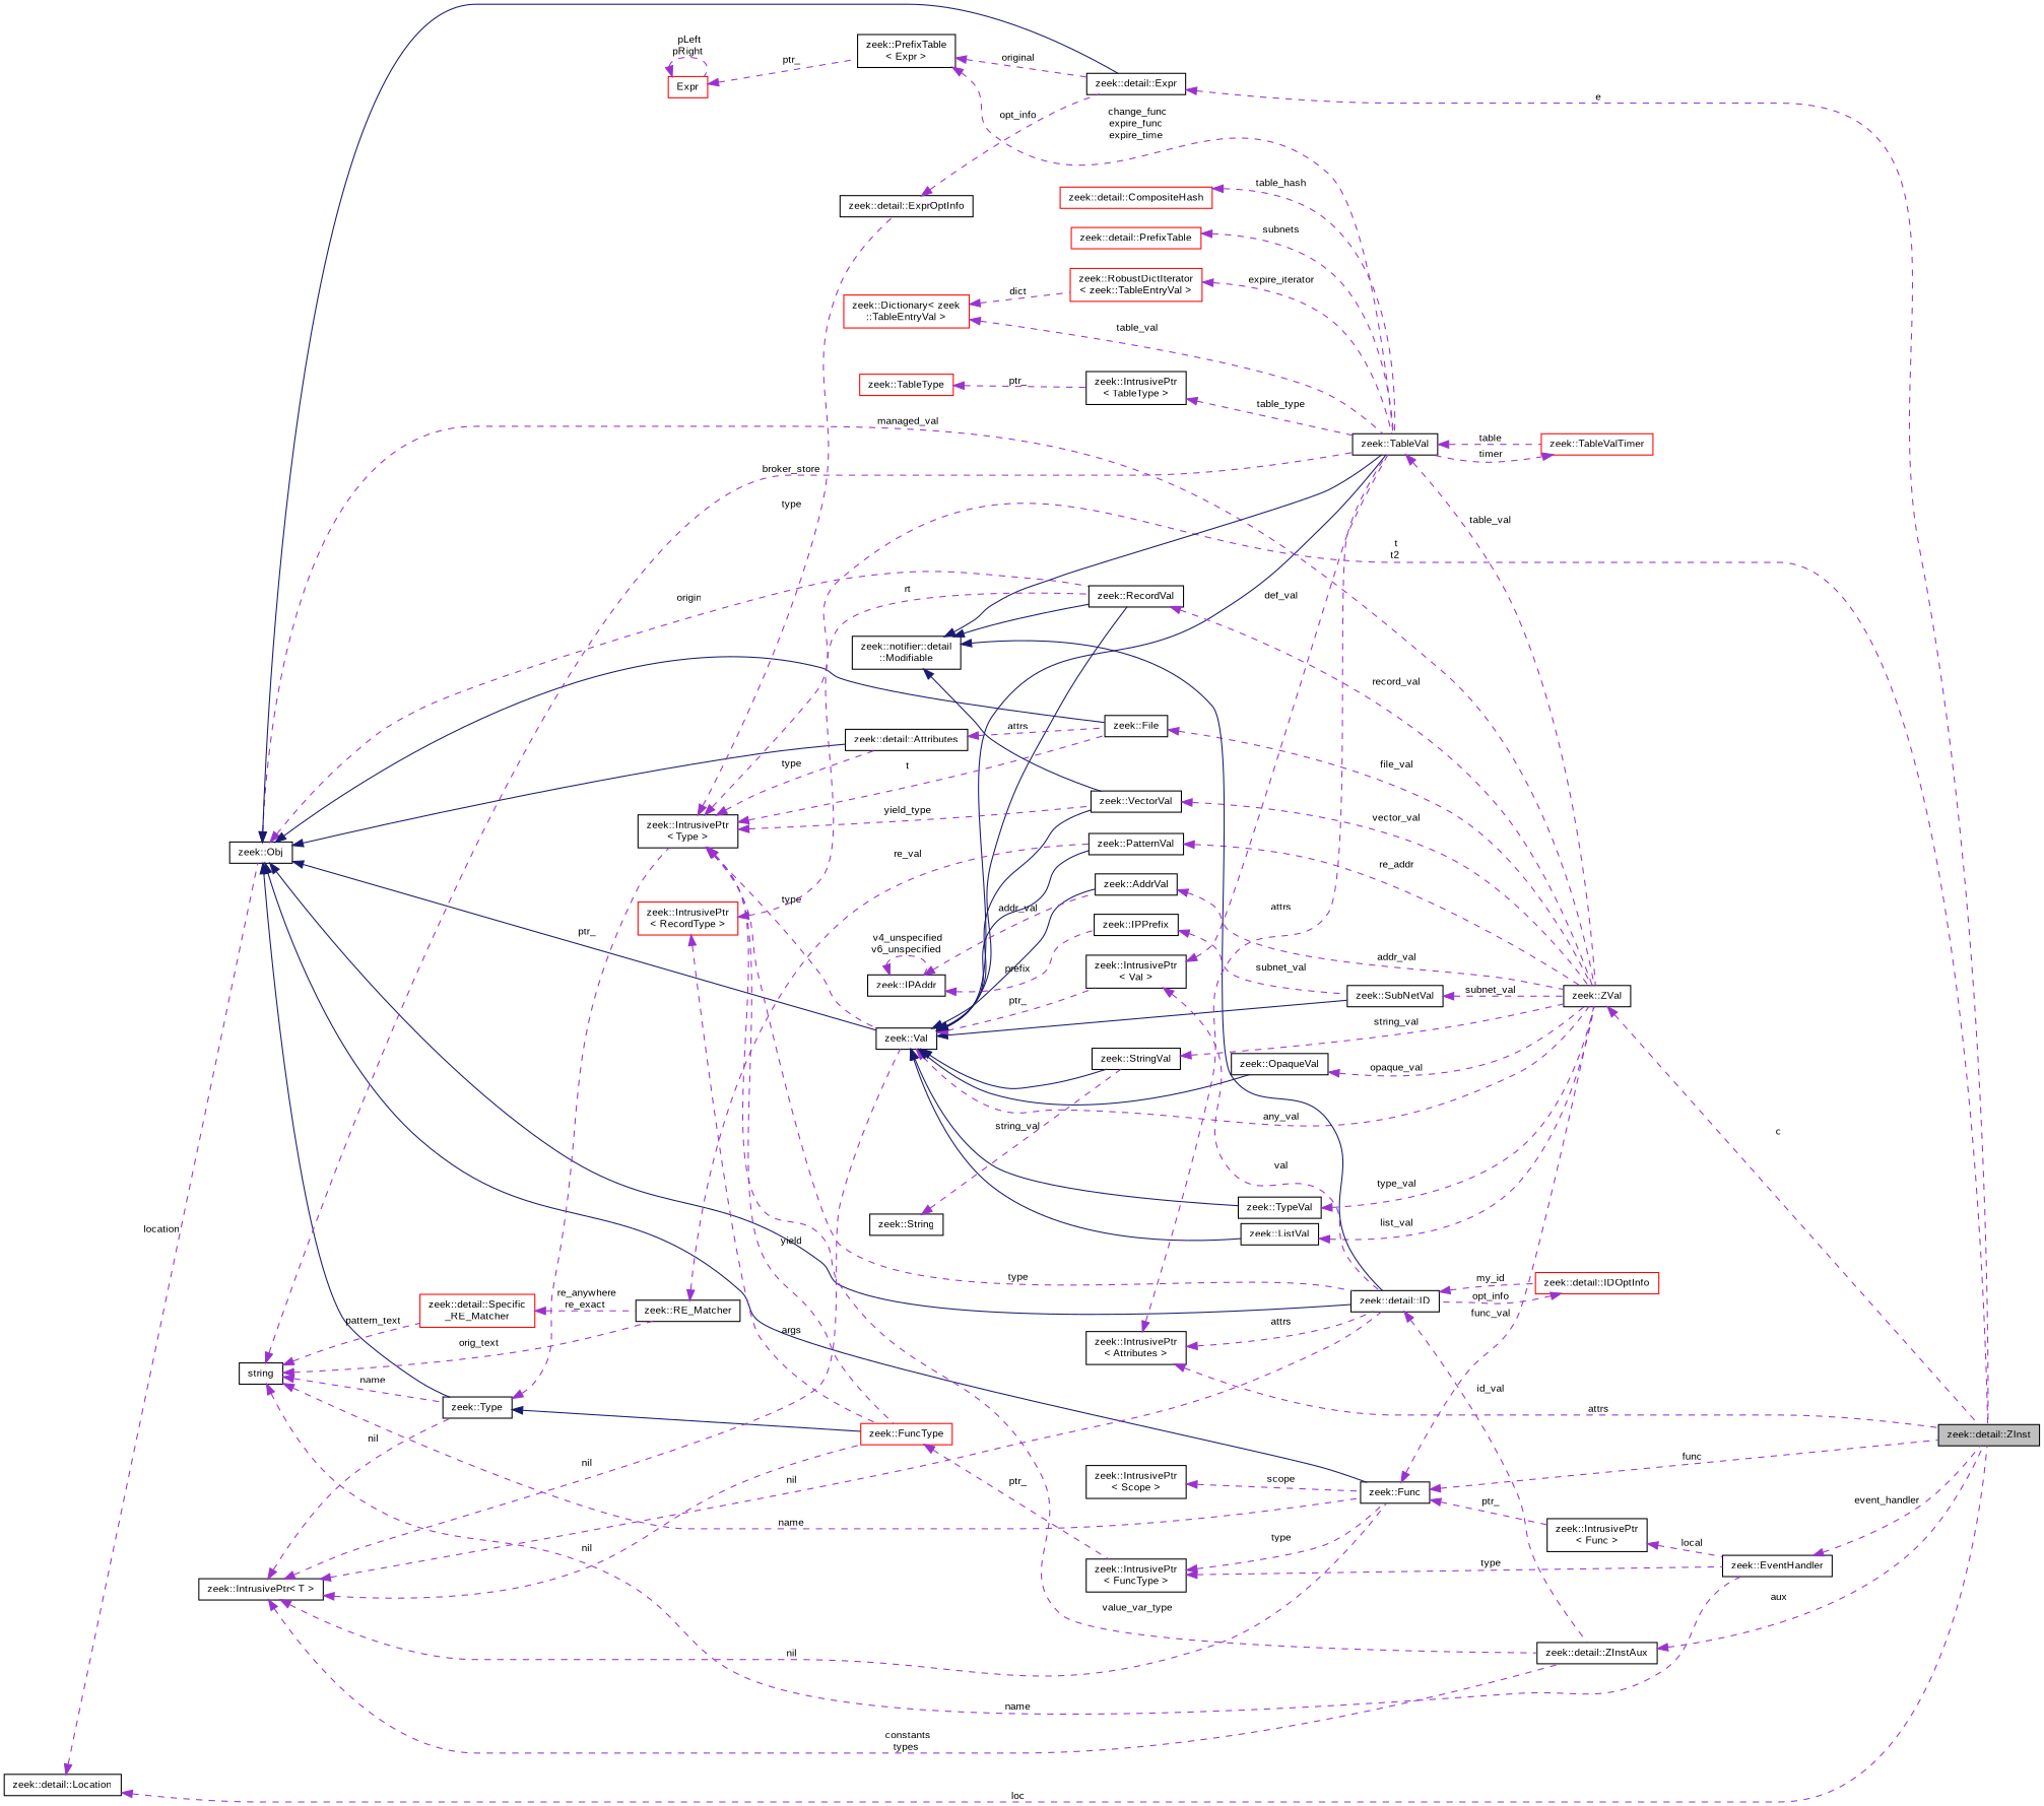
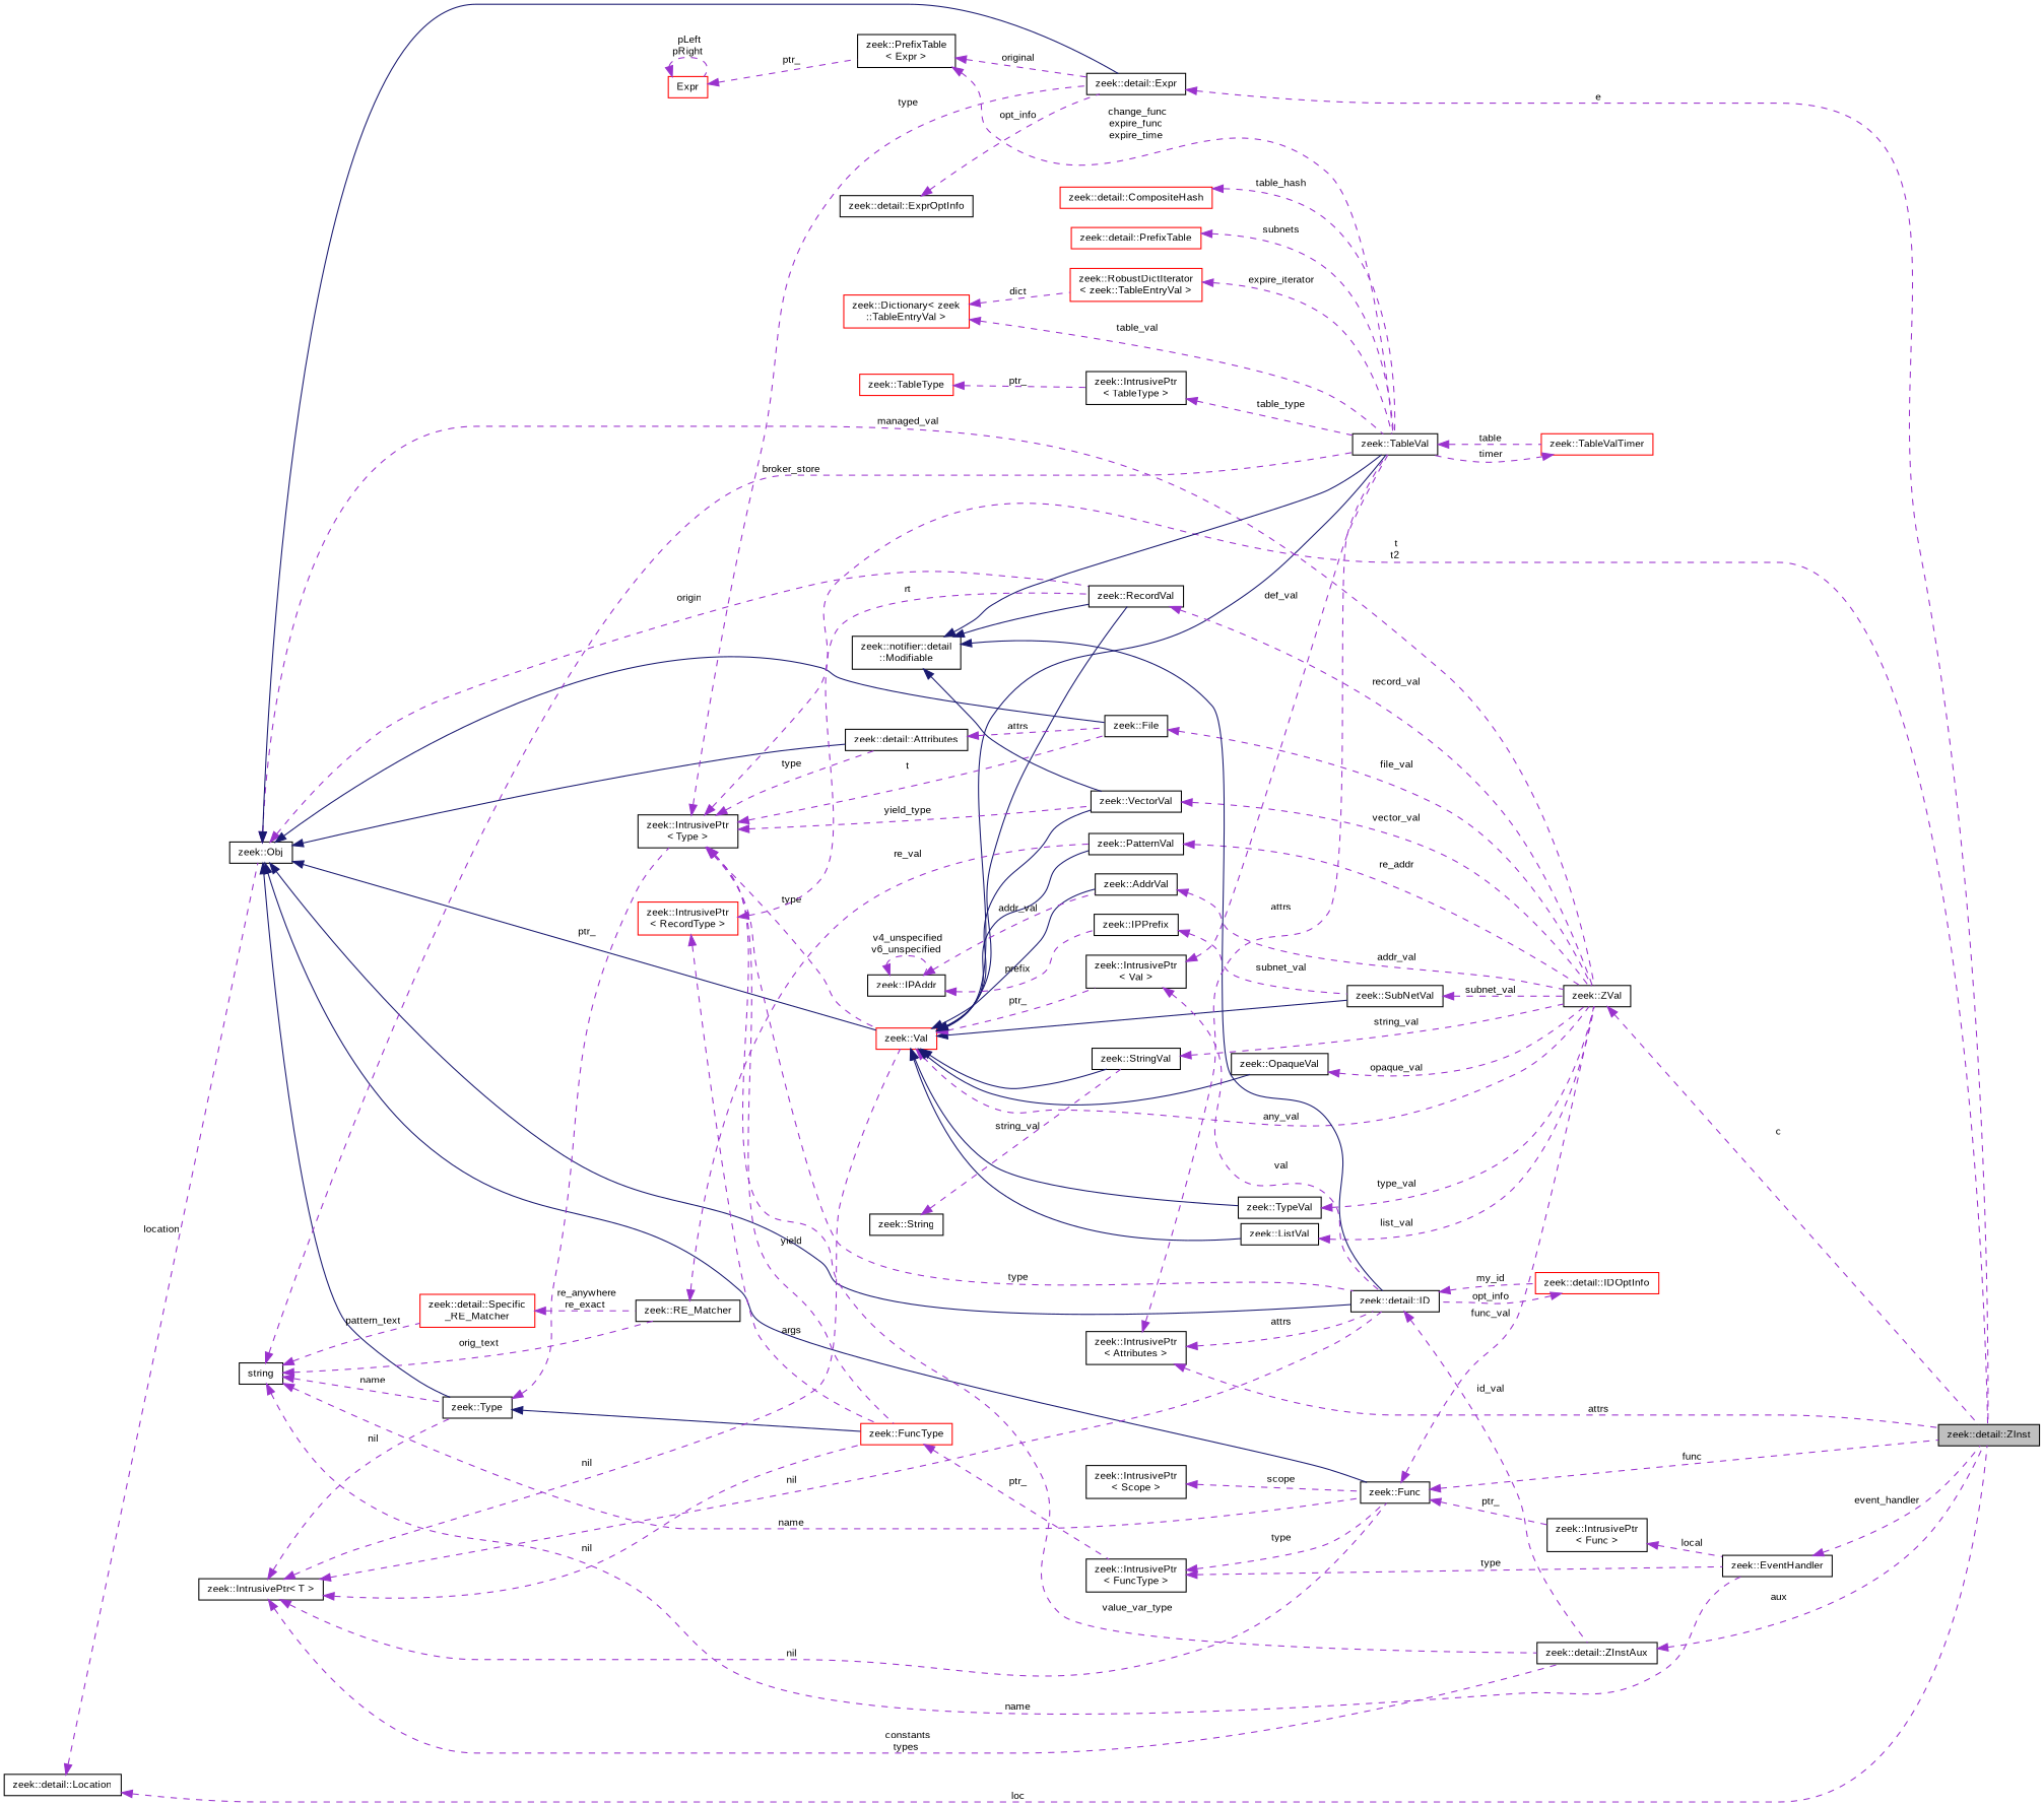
  digraph {
    fontname="Liberation Sans"
    rankdir=LR
    node [color=black fillcolor=white fontname="Liberation Sans" fontsize=10 shape=record style=filled]
    edge [color=darkorchid3 dir=back fontname="Liberation Sans" fontsize=10 labelfontname=Helvetica labelfontsize=10 style=dashed]
    n1 [fillcolor=grey75 fontcolor=black height=0.2 label="zeek::detail::ZInst" width=0.4]
    n2 [height=0.2 label="zeek::ZVal" width=0.4]
    n3 [height=0.2 label="zeek::StringVal" width=0.4]
-   n4 [height=0.2 label="zeek::Val" width=0.4]
+   n4 [color=red height=0.2 label="zeek::Val" width=0.4]
    n5 [height=0.2 label="zeek::AddrVal" width=0.4]
    n6 [height=0.2 label="zeek::SubNetVal" width=0.4]
    n7 [height=0.2 label="zeek::ListVal" width=0.4]
    n8 [height=0.2 label="zeek::OpaqueVal" width=0.4]
    n9 [height=0.2 label="zeek::PatternVal" width=0.4]
    n10 [height=0.2 label="zeek::TableVal" width=0.4]
    n11 [height=0.2 label="zeek::IntrusivePtr\l\< Val \>" width=0.4]
    n12 [height=0.2 label="zeek::RecordVal" width=0.4]
    n13 [height=0.2 label="zeek::VectorVal" width=0.4]
    n14 [height=0.2 label="zeek::TypeVal" width=0.4]
    n15 [color=red height=0.2 label="zeek::TableValTimer" width=0.4]
    n16 [height=0.2 label="zeek::detail::ID" width=0.4]
    n17 [height=0.2 label="zeek::Obj" width=0.4]
    n18 [height=0.2 label="zeek::Type" width=0.4]
    n19 [height=0.2 label="zeek::File" width=0.4]
    n20 [height=0.2 label="zeek::detail::Attributes" width=0.4]
    n21 [height=0.2 label="zeek::Func" width=0.4]
    n22 [height=0.2 label="zeek::detail::Expr" width=0.4]
    n23 [color=red height=0.2 label="zeek::FuncType" width=0.4]
    n24 [height=0.2 label="zeek::IntrusivePtr\l\< Type \>" width=0.4]
    n25 [height=0.2 label="zeek::IntrusivePtr\l\< Func \>" width=0.4]
    n26 [height=0.2 label="zeek::detail::ZInstAux" width=0.4]
    n27 [color=red height=0.2 label="zeek::detail::IDOptInfo" width=0.4]
    n28 [height=0.2 label="zeek::detail::Location" width=0.4]
    n29 [height=0.2 label="zeek::IntrusivePtr\< T \>" width=0.4]
    n30 [height=0.2 label="zeek::IntrusivePtr\l\< FuncType \>" width=0.4]
    n31 [height=0.2 label=string width=0.4]
    n32 [height=0.2 label="zeek::RE_Matcher" width=0.4]
    n33 [color=red height=0.2 label="zeek::detail::Specific\l_RE_Matcher" width=0.4]
    n34 [height=0.2 label="zeek::EventHandler" width=0.4]
    n35 [height=0.2 label="zeek::String" width=0.4]
    n36 [height=0.2 label="zeek::IPAddr" width=0.4]
    n37 [height=0.2 label="zeek::IPPrefix" width=0.4]
    n38 [height=0.2 label="zeek::IntrusivePtr\l\< Scope \>" width=0.4]
    n39 [color=red height=0.2 label="zeek::IntrusivePtr\l\< RecordType \>" width=0.4]
    n40 [height=0.2 label="zeek::notifier::detail\l::Modifiable" width=0.4]
    n41 [height=0.2 label="zeek::IntrusivePtr\l\< TableType \>" width=0.4]
    n42 [color=red height=0.2 label="zeek::TableType" width=0.4]
    n43 [color=red height=0.2 label="zeek::detail::CompositeHash" width=0.4]
    n44 [height=0.2 label="zeek::IntrusivePtr\l\< Attributes \>" width=0.4]
    n45 [height=0.2 label="zeek::PrefixTable\l\< Expr \>" width=0.4]
    n46 [color=red height=0.2 label=Expr width=0.4]
    n47 [color=red height=0.2 label="zeek::RobustDictIterator\l\< zeek::TableEntryVal \>" width=0.4]
    n48 [color=red height=0.2 label="zeek::Dictionary\< zeek\l::TableEntryVal \>" width=0.4]
    n49 [color=red height=0.2 label="zeek::detail::PrefixTable" width=0.4]
    n50 [height=0.2 label="zeek::detail::ExprOptInfo" width=0.4]
    n2 -> n1 [label=" c"]
    n3 -> n2 [label=" string_val"]
    n4 -> n2 [label=" any_val"]
    n4 -> n3 [color=midnightblue style=solid]
    n4 -> n5 [color=midnightblue style=solid]
    n4 -> n6 [color=midnightblue style=solid]
    n4 -> n7 [color=midnightblue style=solid]
    n4 -> n8 [color=midnightblue style=solid]
    n4 -> n9 [color=midnightblue style=solid]
    n4 -> n10 [color=midnightblue style=solid]
    n4 -> n11 [label=" ptr_"]
    n4 -> n12 [color=midnightblue style=solid]
    n4 -> n13 [color=midnightblue style=solid]
    n4 -> n14 [color=midnightblue style=solid]
    n5 -> n2 [label=" addr_val"]
    n6 -> n2 [label=" subnet_val"]
    n7 -> n2 [label=" list_val"]
    n8 -> n2 [label=" opaque_val"]
    n9 -> n2 [label=" re_addr"]
-   n10 -> n2 [label=" table_val"]
    n10 -> n15 [label=" table"]
    n11 -> n10 [label=" def_val"]
    n11 -> n16 [label=" val"]
    n12 -> n2 [label=" record_val"]
    n13 -> n2 [label=" vector_val"]
    n14 -> n2 [label=" type_val"]
    n15 -> n10 [label=" timer"]
    n16 -> n26 [label=" id_val"]
    n16 -> n27 [label=" my_id"]
    n17 -> n2 [label=" managed_val"]
    n17 -> n4 [color=midnightblue style=solid]
    n17 -> n12 [label=" origin"]
    n17 -> n16 [color=midnightblue style=solid]
    n17 -> n18 [color=midnightblue style=solid]
    n17 -> n19 [color=midnightblue style=solid]
    n17 -> n20 [color=midnightblue style=solid]
    n17 -> n21 [color=midnightblue style=solid]
    n17 -> n22 [color=midnightblue style=solid]
    n18 -> n23 [color=midnightblue style=solid]
    n18 -> n24 [label=" ptr_"]
    n19 -> n2 [label=" file_val"]
    n20 -> n19 [label=" attrs"]
    n21 -> n1 [label=" func"]
    n21 -> n2 [label=" func_val"]
    n21 -> n25 [label=" ptr_"]
    n22 -> n1 [label=" e"]
    n23 -> n30 [label=" ptr_"]
    n24 -> n1 [label=" t\nt2"]
    n24 -> n4 [label=" type"]
    n24 -> n13 [label=" yield_type"]
    n24 -> n16 [label=" type"]
    n24 -> n19 [label=" t"]
    n24 -> n20 [label=" type"]
-   n24 -> n50 [label=" type"]
+   n24 -> n22 [label=" type"]
    n24 -> n23 [label=" yield"]
    n24 -> n26 [label=" value_var_type"]
    n25 -> n34 [label=" local"]
    n26 -> n1 [label=" aux"]
    n27 -> n16 [label=" opt_info"]
    n28 -> n1 [label=" loc"]
    n28 -> n17 [label=" location"]
    n29 -> n4 [label=" nil"]
    n29 -> n16 [label=" nil"]
    n29 -> n18 [label=" nil"]
    n29 -> n21 [label=" nil"]
    n29 -> n23 [label=" nil"]
    n29 -> n26 [label=" constants\ntypes"]
    n30 -> n21 [label=" type"]
    n30 -> n34 [label=" type"]
    n31 -> n10 [label=" broker_store"]
    n31 -> n18 [label=" name"]
    n31 -> n21 [label=" name"]
    n31 -> n32 [label=" orig_text"]
    n31 -> n33 [label=" pattern_text"]
    n31 -> n34 [label=" name"]
    n32 -> n9 [label=" re_val"]
    n33 -> n32 [label=" re_anywhere\nre_exact"]
    n34 -> n1 [label=" event_handler"]
    n35 -> n3 [label=" string_val"]
    n36 -> n5 [label=" addr_val"]
    n36 -> n36 [label=" v4_unspecified\nv6_unspecified"]
    n36 -> n37 [label=" prefix"]
    n37 -> n6 [label=" subnet_val"]
    n38 -> n21 [label=" scope"]
    n39 -> n12 [label=" rt"]
    n39 -> n23 [label=" args"]
    n40 -> n10 [color=midnightblue style=solid]
    n40 -> n12 [color=midnightblue style=solid]
    n40 -> n13 [color=midnightblue style=solid]
    n40 -> n16 [color=midnightblue style=solid]
    n41 -> n10 [label=" table_type"]
    n42 -> n41 [label=" ptr_"]
    n43 -> n10 [label=" table_hash"]
    n44 -> n1 [label=" attrs"]
    n44 -> n10 [label=" attrs"]
    n44 -> n16 [label=" attrs"]
    n45 -> n10 [label=" change_func\nexpire_func\nexpire_time"]
    n45 -> n22 [label=" original"]
    n46 -> n45 [label=" ptr_"]
    n46 -> n46 [label=" pLeft\npRight"]
    n47 -> n10 [label=" expire_iterator"]
    n48 -> n10 [label=" table_val"]
    n48 -> n47 [label=" dict"]
    n49 -> n10 [label=" subnets"]
    n50 -> n22 [label=" opt_info"]
  }
